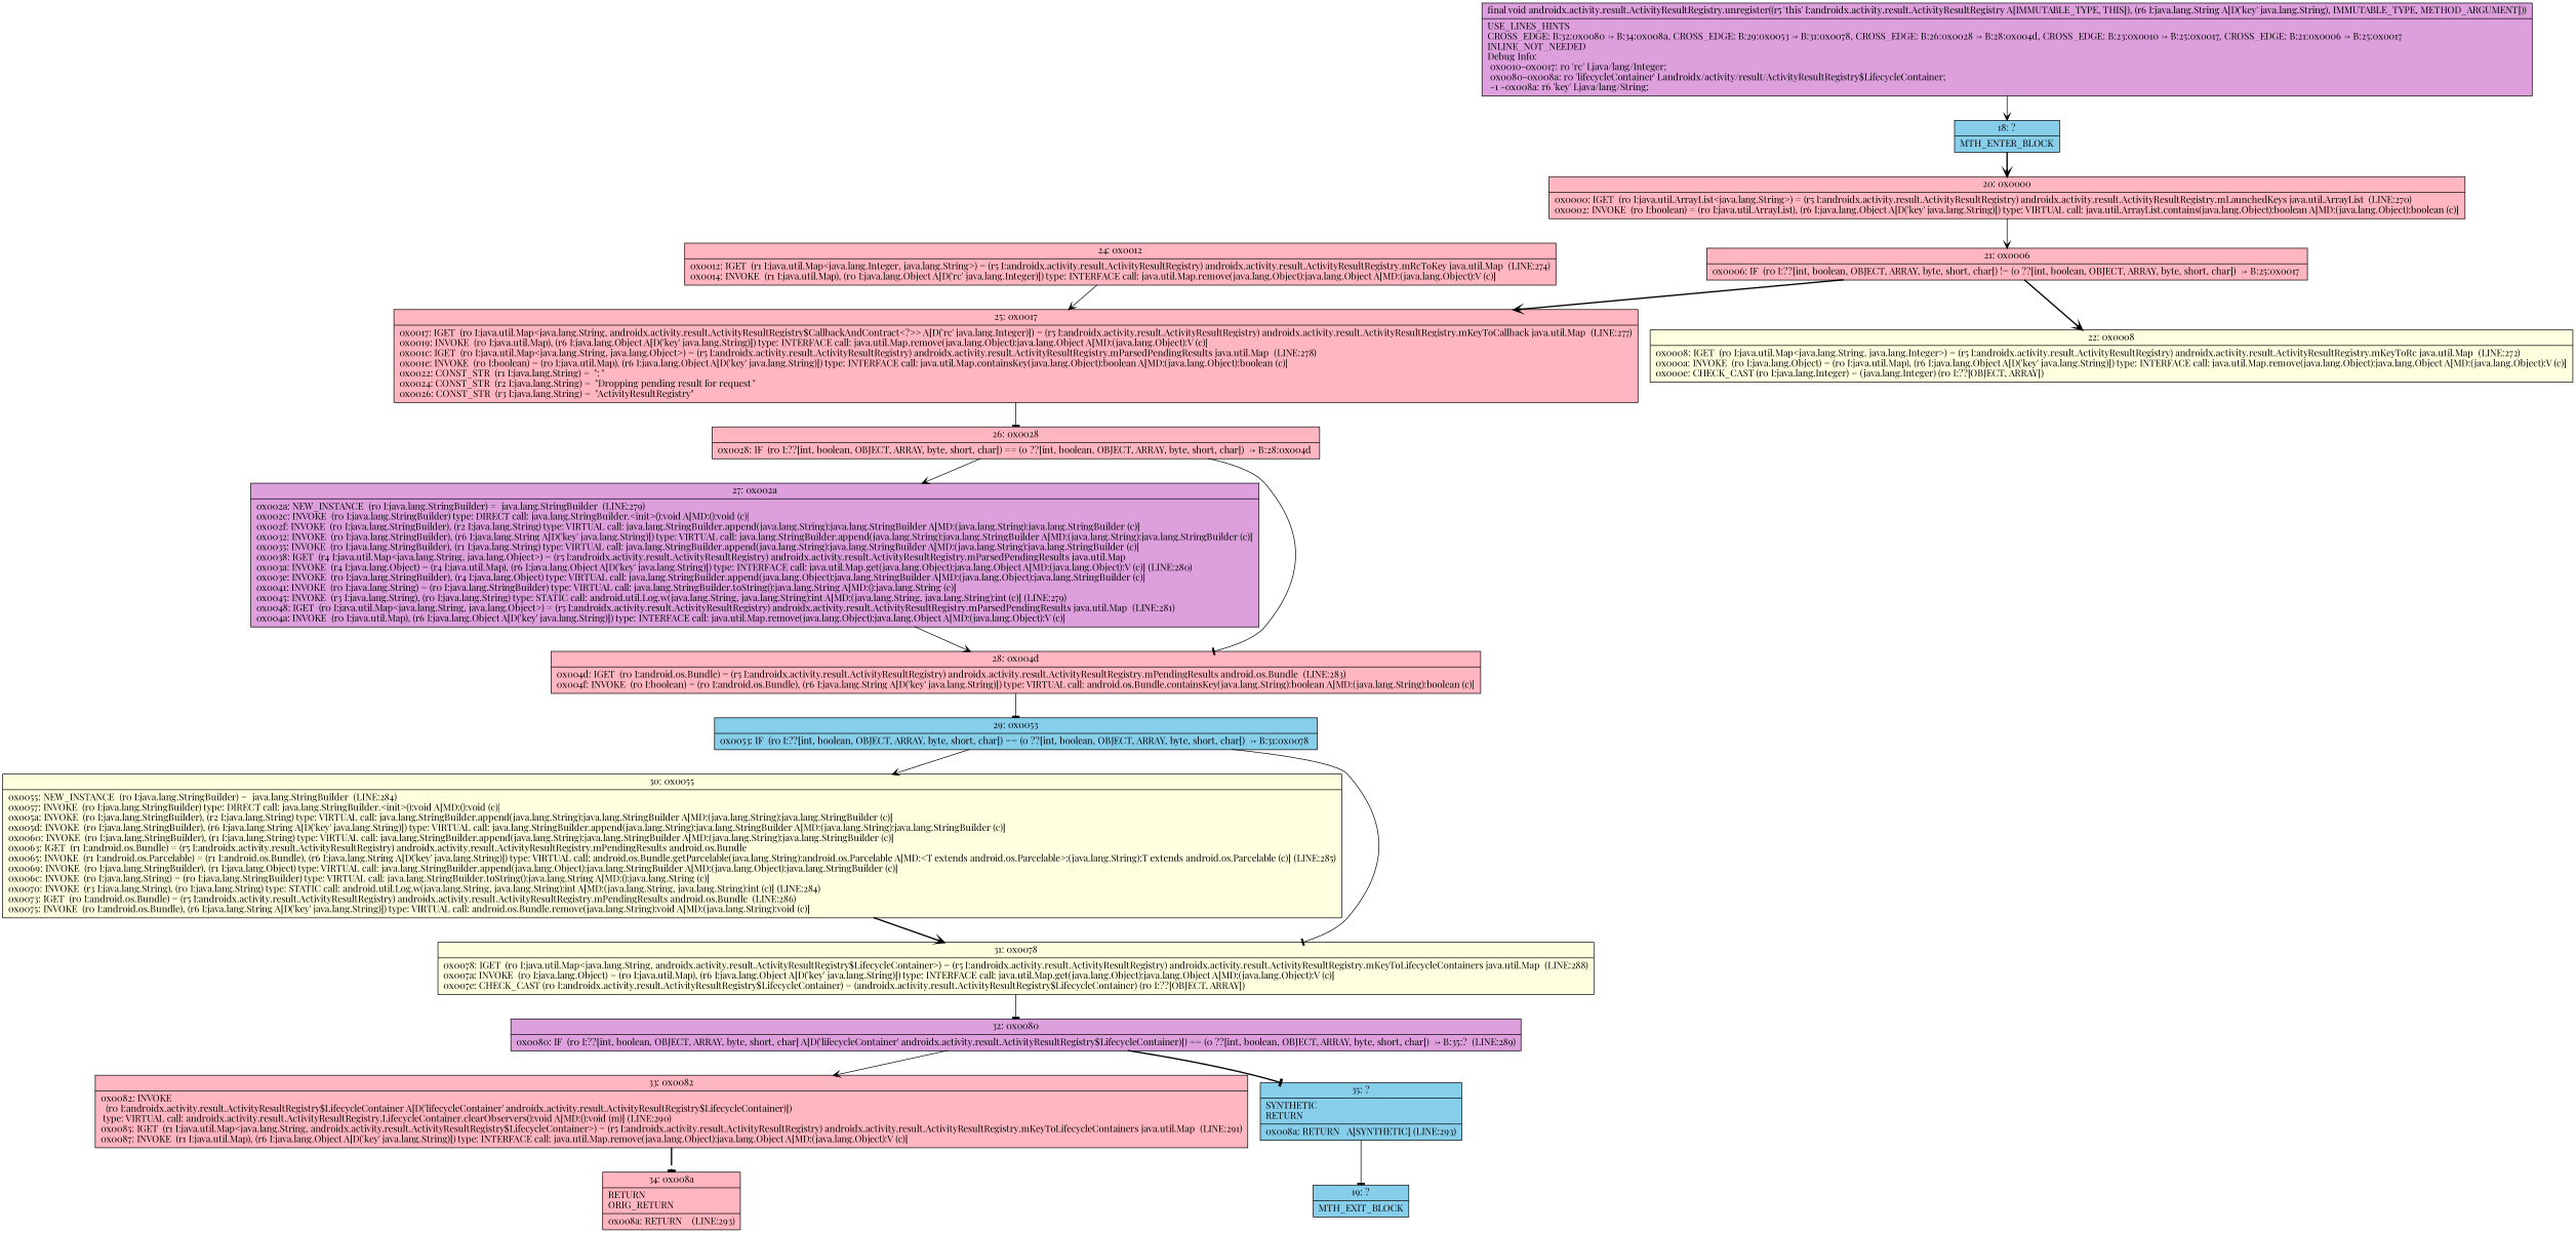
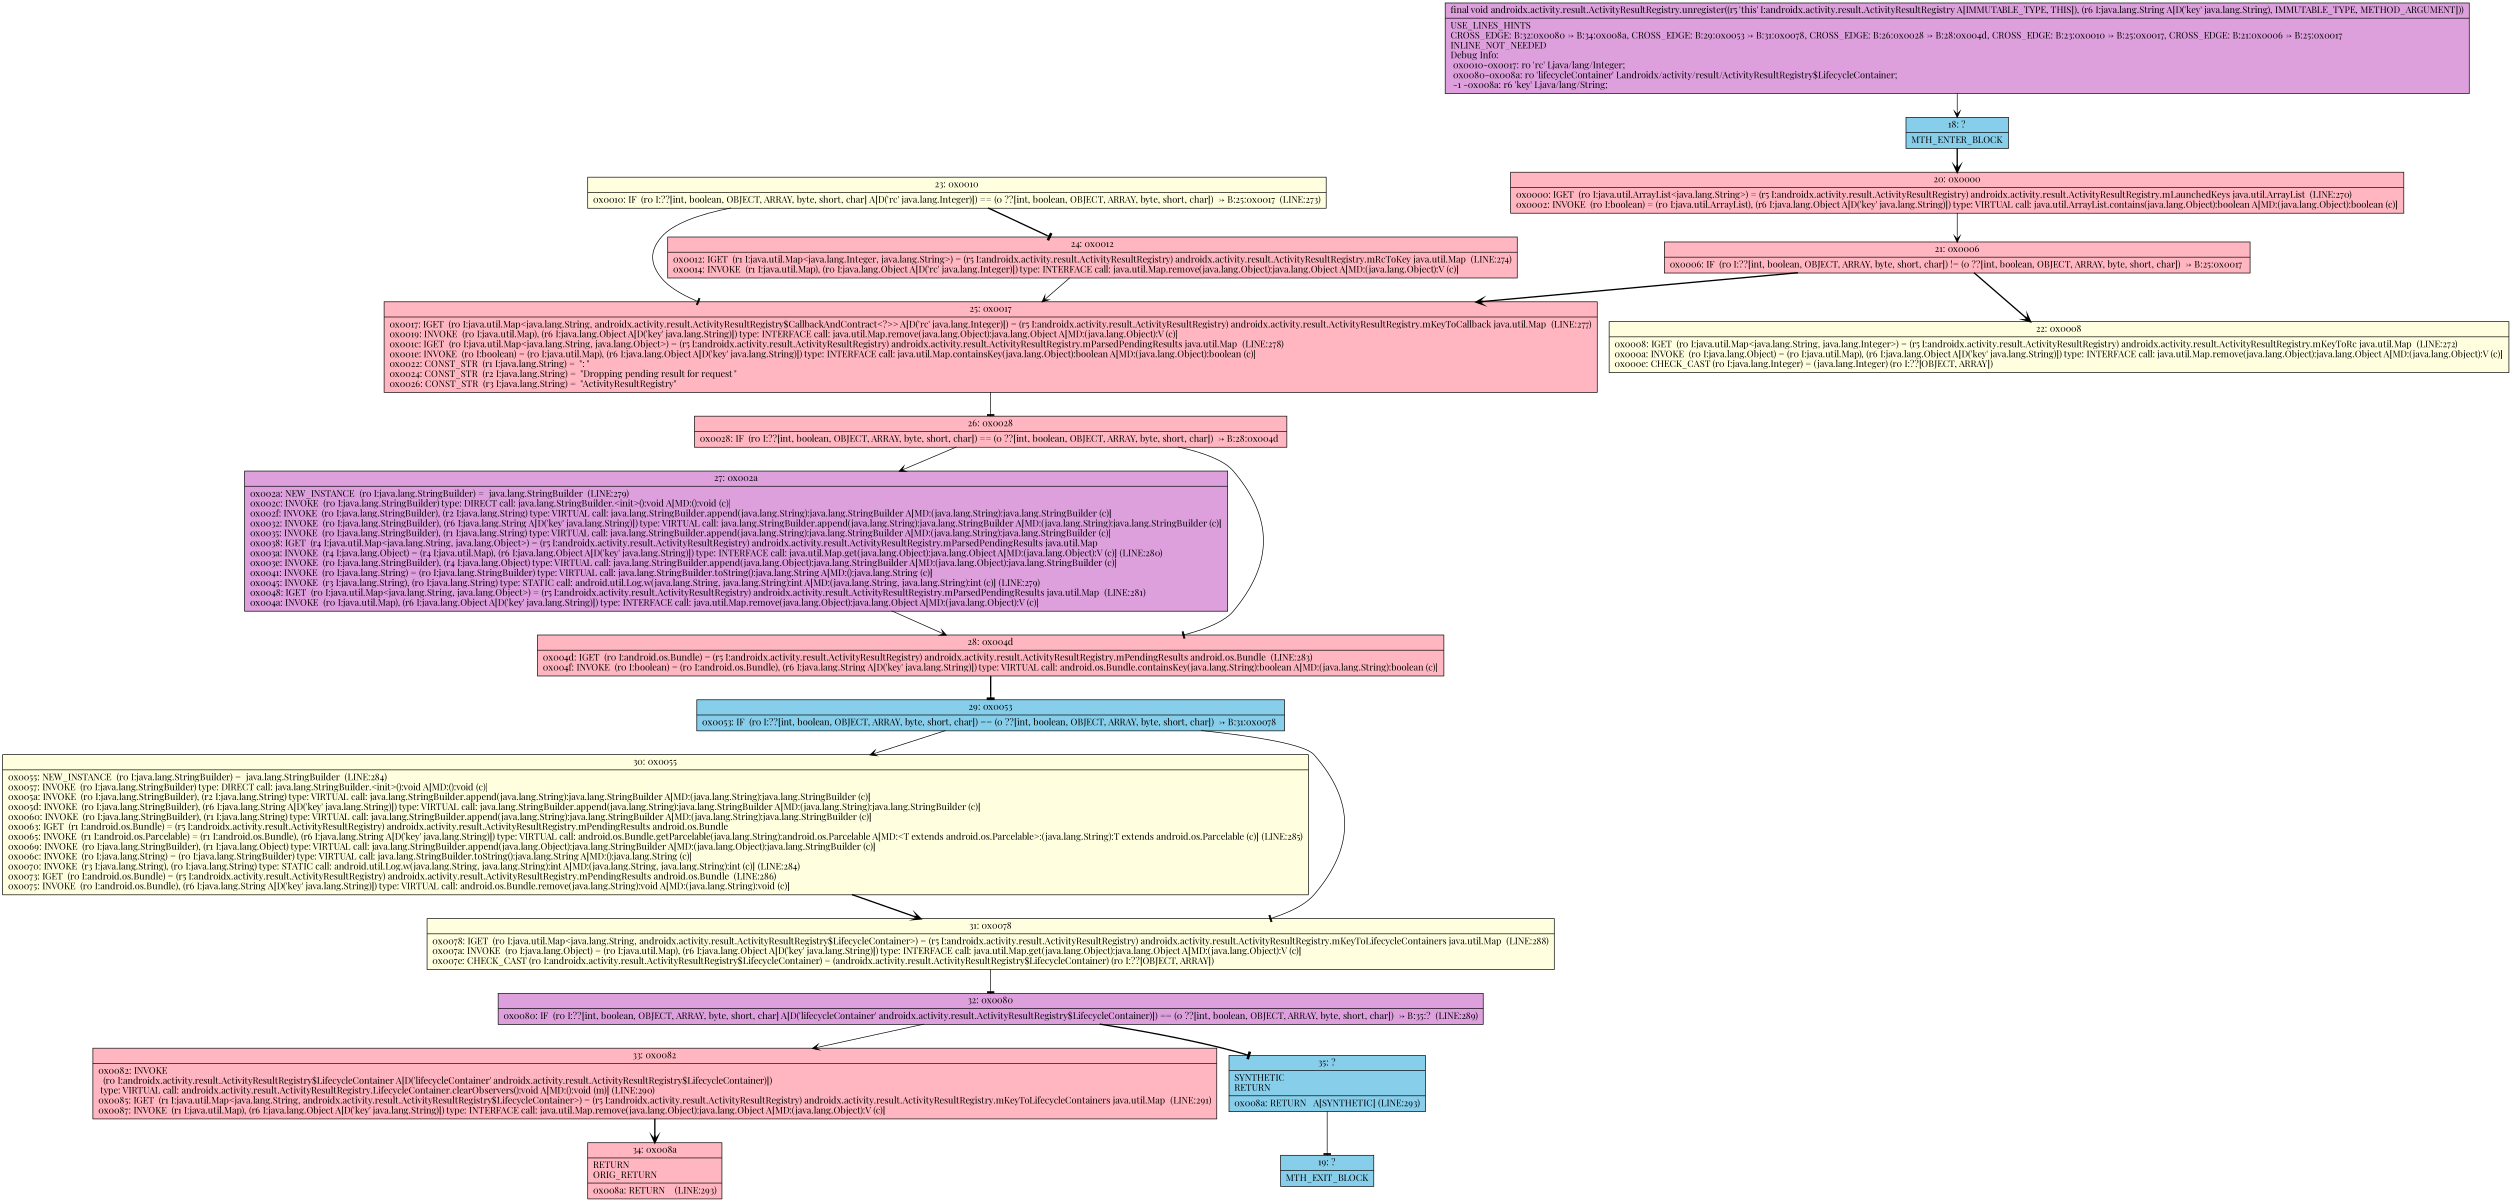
  digraph {
    fontname="Playfair Display"
    node [fillcolor=lightpink fontname="Playfair Display" shape=record style=filled]
    edge [arrowhead=vee fontname="Playfair Display" style=solid]
    n1 [fillcolor=skyblue label="{18\:\ ?|MTH_ENTER_BLOCK\l}"]
    n2 [label="{20\:\ 0x0000|0x0000: IGET  (r0 I:java.util.ArrayList\<java.lang.String\>) = (r5 I:androidx.activity.result.ActivityResultRegistry) androidx.activity.result.ActivityResultRegistry.mLaunchedKeys java.util.ArrayList  (LINE:270)\l0x0002: INVOKE  (r0 I:boolean) = (r0 I:java.util.ArrayList), (r6 I:java.lang.Object A[D('key' java.lang.String)]) type: VIRTUAL call: java.util.ArrayList.contains(java.lang.Object):boolean A[MD:(java.lang.Object):boolean (c)]\l}"]
    n3 [label="{21\:\ 0x0006|0x0006: IF  (r0 I:??[int, boolean, OBJECT, ARRAY, byte, short, char]) != (0 ??[int, boolean, OBJECT, ARRAY, byte, short, char])  \-\> B:25:0x0017 \l}"]
    n4 [fillcolor=lightyellow label="{22\:\ 0x0008|0x0008: IGET  (r0 I:java.util.Map\<java.lang.String, java.lang.Integer\>) = (r5 I:androidx.activity.result.ActivityResultRegistry) androidx.activity.result.ActivityResultRegistry.mKeyToRc java.util.Map  (LINE:272)\l0x000a: INVOKE  (r0 I:java.lang.Object) = (r0 I:java.util.Map), (r6 I:java.lang.Object A[D('key' java.lang.String)]) type: INTERFACE call: java.util.Map.remove(java.lang.Object):java.lang.Object A[MD:(java.lang.Object):V (c)]\l0x000e: CHECK_CAST (r0 I:java.lang.Integer) = (java.lang.Integer) (r0 I:??[OBJECT, ARRAY]) \l}"]
    n5 [label="{25\:\ 0x0017|0x0017: IGET  (r0 I:java.util.Map\<java.lang.String, androidx.activity.result.ActivityResultRegistry$CallbackAndContract\<?\>\> A[D('rc' java.lang.Integer)]) = (r5 I:androidx.activity.result.ActivityResultRegistry) androidx.activity.result.ActivityResultRegistry.mKeyToCallback java.util.Map  (LINE:277)\l0x0019: INVOKE  (r0 I:java.util.Map), (r6 I:java.lang.Object A[D('key' java.lang.String)]) type: INTERFACE call: java.util.Map.remove(java.lang.Object):java.lang.Object A[MD:(java.lang.Object):V (c)]\l0x001c: IGET  (r0 I:java.util.Map\<java.lang.String, java.lang.Object\>) = (r5 I:androidx.activity.result.ActivityResultRegistry) androidx.activity.result.ActivityResultRegistry.mParsedPendingResults java.util.Map  (LINE:278)\l0x001e: INVOKE  (r0 I:boolean) = (r0 I:java.util.Map), (r6 I:java.lang.Object A[D('key' java.lang.String)]) type: INTERFACE call: java.util.Map.containsKey(java.lang.Object):boolean A[MD:(java.lang.Object):boolean (c)]\l0x0022: CONST_STR  (r1 I:java.lang.String) =  \": \" \l0x0024: CONST_STR  (r2 I:java.lang.String) =  \"Dropping pending result for request \" \l0x0026: CONST_STR  (r3 I:java.lang.String) =  \"ActivityResultRegistry\" \l}"]
    n6 [label="{26\:\ 0x0028|0x0028: IF  (r0 I:??[int, boolean, OBJECT, ARRAY, byte, short, char]) == (0 ??[int, boolean, OBJECT, ARRAY, byte, short, char])  \-\> B:28:0x004d \l}"]
+   n7 [fillcolor=lightyellow label="{23\:\ 0x0010|0x0010: IF  (r0 I:??[int, boolean, OBJECT, ARRAY, byte, short, char] A[D('rc' java.lang.Integer)]) == (0 ??[int, boolean, OBJECT, ARRAY, byte, short, char])  \-\> B:25:0x0017  (LINE:273)\l}"]
    n8 [label="{24\:\ 0x0012|0x0012: IGET  (r1 I:java.util.Map\<java.lang.Integer, java.lang.String\>) = (r5 I:androidx.activity.result.ActivityResultRegistry) androidx.activity.result.ActivityResultRegistry.mRcToKey java.util.Map  (LINE:274)\l0x0014: INVOKE  (r1 I:java.util.Map), (r0 I:java.lang.Object A[D('rc' java.lang.Integer)]) type: INTERFACE call: java.util.Map.remove(java.lang.Object):java.lang.Object A[MD:(java.lang.Object):V (c)]\l}"]
    n9 [fillcolor=plum label="{27\:\ 0x002a|0x002a: NEW_INSTANCE  (r0 I:java.lang.StringBuilder) =  java.lang.StringBuilder  (LINE:279)\l0x002c: INVOKE  (r0 I:java.lang.StringBuilder) type: DIRECT call: java.lang.StringBuilder.\<init\>():void A[MD:():void (c)]\l0x002f: INVOKE  (r0 I:java.lang.StringBuilder), (r2 I:java.lang.String) type: VIRTUAL call: java.lang.StringBuilder.append(java.lang.String):java.lang.StringBuilder A[MD:(java.lang.String):java.lang.StringBuilder (c)]\l0x0032: INVOKE  (r0 I:java.lang.StringBuilder), (r6 I:java.lang.String A[D('key' java.lang.String)]) type: VIRTUAL call: java.lang.StringBuilder.append(java.lang.String):java.lang.StringBuilder A[MD:(java.lang.String):java.lang.StringBuilder (c)]\l0x0035: INVOKE  (r0 I:java.lang.StringBuilder), (r1 I:java.lang.String) type: VIRTUAL call: java.lang.StringBuilder.append(java.lang.String):java.lang.StringBuilder A[MD:(java.lang.String):java.lang.StringBuilder (c)]\l0x0038: IGET  (r4 I:java.util.Map\<java.lang.String, java.lang.Object\>) = (r5 I:androidx.activity.result.ActivityResultRegistry) androidx.activity.result.ActivityResultRegistry.mParsedPendingResults java.util.Map \l0x003a: INVOKE  (r4 I:java.lang.Object) = (r4 I:java.util.Map), (r6 I:java.lang.Object A[D('key' java.lang.String)]) type: INTERFACE call: java.util.Map.get(java.lang.Object):java.lang.Object A[MD:(java.lang.Object):V (c)] (LINE:280)\l0x003e: INVOKE  (r0 I:java.lang.StringBuilder), (r4 I:java.lang.Object) type: VIRTUAL call: java.lang.StringBuilder.append(java.lang.Object):java.lang.StringBuilder A[MD:(java.lang.Object):java.lang.StringBuilder (c)]\l0x0041: INVOKE  (r0 I:java.lang.String) = (r0 I:java.lang.StringBuilder) type: VIRTUAL call: java.lang.StringBuilder.toString():java.lang.String A[MD:():java.lang.String (c)]\l0x0045: INVOKE  (r3 I:java.lang.String), (r0 I:java.lang.String) type: STATIC call: android.util.Log.w(java.lang.String, java.lang.String):int A[MD:(java.lang.String, java.lang.String):int (c)] (LINE:279)\l0x0048: IGET  (r0 I:java.util.Map\<java.lang.String, java.lang.Object\>) = (r5 I:androidx.activity.result.ActivityResultRegistry) androidx.activity.result.ActivityResultRegistry.mParsedPendingResults java.util.Map  (LINE:281)\l0x004a: INVOKE  (r0 I:java.util.Map), (r6 I:java.lang.Object A[D('key' java.lang.String)]) type: INTERFACE call: java.util.Map.remove(java.lang.Object):java.lang.Object A[MD:(java.lang.Object):V (c)]\l}"]
    n10 [label="{28\:\ 0x004d|0x004d: IGET  (r0 I:android.os.Bundle) = (r5 I:androidx.activity.result.ActivityResultRegistry) androidx.activity.result.ActivityResultRegistry.mPendingResults android.os.Bundle  (LINE:283)\l0x004f: INVOKE  (r0 I:boolean) = (r0 I:android.os.Bundle), (r6 I:java.lang.String A[D('key' java.lang.String)]) type: VIRTUAL call: android.os.Bundle.containsKey(java.lang.String):boolean A[MD:(java.lang.String):boolean (c)]\l}"]
    n11 [fillcolor=skyblue label="{29\:\ 0x0053|0x0053: IF  (r0 I:??[int, boolean, OBJECT, ARRAY, byte, short, char]) == (0 ??[int, boolean, OBJECT, ARRAY, byte, short, char])  \-\> B:31:0x0078 \l}"]
    n12 [fillcolor=lightyellow label="{30\:\ 0x0055|0x0055: NEW_INSTANCE  (r0 I:java.lang.StringBuilder) =  java.lang.StringBuilder  (LINE:284)\l0x0057: INVOKE  (r0 I:java.lang.StringBuilder) type: DIRECT call: java.lang.StringBuilder.\<init\>():void A[MD:():void (c)]\l0x005a: INVOKE  (r0 I:java.lang.StringBuilder), (r2 I:java.lang.String) type: VIRTUAL call: java.lang.StringBuilder.append(java.lang.String):java.lang.StringBuilder A[MD:(java.lang.String):java.lang.StringBuilder (c)]\l0x005d: INVOKE  (r0 I:java.lang.StringBuilder), (r6 I:java.lang.String A[D('key' java.lang.String)]) type: VIRTUAL call: java.lang.StringBuilder.append(java.lang.String):java.lang.StringBuilder A[MD:(java.lang.String):java.lang.StringBuilder (c)]\l0x0060: INVOKE  (r0 I:java.lang.StringBuilder), (r1 I:java.lang.String) type: VIRTUAL call: java.lang.StringBuilder.append(java.lang.String):java.lang.StringBuilder A[MD:(java.lang.String):java.lang.StringBuilder (c)]\l0x0063: IGET  (r1 I:android.os.Bundle) = (r5 I:androidx.activity.result.ActivityResultRegistry) androidx.activity.result.ActivityResultRegistry.mPendingResults android.os.Bundle \l0x0065: INVOKE  (r1 I:android.os.Parcelable) = (r1 I:android.os.Bundle), (r6 I:java.lang.String A[D('key' java.lang.String)]) type: VIRTUAL call: android.os.Bundle.getParcelable(java.lang.String):android.os.Parcelable A[MD:\<T extends android.os.Parcelable\>:(java.lang.String):T extends android.os.Parcelable (c)] (LINE:285)\l0x0069: INVOKE  (r0 I:java.lang.StringBuilder), (r1 I:java.lang.Object) type: VIRTUAL call: java.lang.StringBuilder.append(java.lang.Object):java.lang.StringBuilder A[MD:(java.lang.Object):java.lang.StringBuilder (c)]\l0x006c: INVOKE  (r0 I:java.lang.String) = (r0 I:java.lang.StringBuilder) type: VIRTUAL call: java.lang.StringBuilder.toString():java.lang.String A[MD:():java.lang.String (c)]\l0x0070: INVOKE  (r3 I:java.lang.String), (r0 I:java.lang.String) type: STATIC call: android.util.Log.w(java.lang.String, java.lang.String):int A[MD:(java.lang.String, java.lang.String):int (c)] (LINE:284)\l0x0073: IGET  (r0 I:android.os.Bundle) = (r5 I:androidx.activity.result.ActivityResultRegistry) androidx.activity.result.ActivityResultRegistry.mPendingResults android.os.Bundle  (LINE:286)\l0x0075: INVOKE  (r0 I:android.os.Bundle), (r6 I:java.lang.String A[D('key' java.lang.String)]) type: VIRTUAL call: android.os.Bundle.remove(java.lang.String):void A[MD:(java.lang.String):void (c)]\l}"]
    n13 [fillcolor=lightyellow label="{31\:\ 0x0078|0x0078: IGET  (r0 I:java.util.Map\<java.lang.String, androidx.activity.result.ActivityResultRegistry$LifecycleContainer\>) = (r5 I:androidx.activity.result.ActivityResultRegistry) androidx.activity.result.ActivityResultRegistry.mKeyToLifecycleContainers java.util.Map  (LINE:288)\l0x007a: INVOKE  (r0 I:java.lang.Object) = (r0 I:java.util.Map), (r6 I:java.lang.Object A[D('key' java.lang.String)]) type: INTERFACE call: java.util.Map.get(java.lang.Object):java.lang.Object A[MD:(java.lang.Object):V (c)]\l0x007e: CHECK_CAST (r0 I:androidx.activity.result.ActivityResultRegistry$LifecycleContainer) = (androidx.activity.result.ActivityResultRegistry$LifecycleContainer) (r0 I:??[OBJECT, ARRAY]) \l}"]
    n14 [fillcolor=plum label="{32\:\ 0x0080|0x0080: IF  (r0 I:??[int, boolean, OBJECT, ARRAY, byte, short, char] A[D('lifecycleContainer' androidx.activity.result.ActivityResultRegistry$LifecycleContainer)]) == (0 ??[int, boolean, OBJECT, ARRAY, byte, short, char])  \-\> B:35:?  (LINE:289)\l}"]
    n15 [label="{33\:\ 0x0082|0x0082: INVOKE  \l  (r0 I:androidx.activity.result.ActivityResultRegistry$LifecycleContainer A[D('lifecycleContainer' androidx.activity.result.ActivityResultRegistry$LifecycleContainer)])\l type: VIRTUAL call: androidx.activity.result.ActivityResultRegistry.LifecycleContainer.clearObservers():void A[MD:():void (m)] (LINE:290)\l0x0085: IGET  (r1 I:java.util.Map\<java.lang.String, androidx.activity.result.ActivityResultRegistry$LifecycleContainer\>) = (r5 I:androidx.activity.result.ActivityResultRegistry) androidx.activity.result.ActivityResultRegistry.mKeyToLifecycleContainers java.util.Map  (LINE:291)\l0x0087: INVOKE  (r1 I:java.util.Map), (r6 I:java.lang.Object A[D('key' java.lang.String)]) type: INTERFACE call: java.util.Map.remove(java.lang.Object):java.lang.Object A[MD:(java.lang.Object):V (c)]\l}"]
    n16 [fillcolor=skyblue label="{35\:\ ?|SYNTHETIC\lRETURN\l|0x008a: RETURN   A[SYNTHETIC] (LINE:293)\l}"]
    n17 [label="{34\:\ 0x008a|RETURN\lORIG_RETURN\l|0x008a: RETURN    (LINE:293)\l}"]
    n18 [fillcolor=skyblue label="{19\:\ ?|MTH_EXIT_BLOCK\l}"]
    n19 [fillcolor=plum label="{final void androidx.activity.result.ActivityResultRegistry.unregister((r5 'this' I:androidx.activity.result.ActivityResultRegistry A[IMMUTABLE_TYPE, THIS]), (r6 I:java.lang.String A[D('key' java.lang.String), IMMUTABLE_TYPE, METHOD_ARGUMENT]))  | USE_LINES_HINTS\lCROSS_EDGE: B:32:0x0080 \-\> B:34:0x008a, CROSS_EDGE: B:29:0x0053 \-\> B:31:0x0078, CROSS_EDGE: B:26:0x0028 \-\> B:28:0x004d, CROSS_EDGE: B:23:0x0010 \-\> B:25:0x0017, CROSS_EDGE: B:21:0x0006 \-\> B:25:0x0017\lINLINE_NOT_NEEDED\lDebug Info:\l  0x0010\-0x0017: r0 'rc' Ljava\/lang\/Integer;\l  0x0080\-0x008a: r0 'lifecycleContainer' Landroidx\/activity\/result\/ActivityResultRegistry$LifecycleContainer;\l  \-1 \-0x008a: r6 'key' Ljava\/lang\/String;\l}"]
    n1 -> n2 [style=bold]
    n2 -> n3
    n3 -> n4 [style=bold]
    n3 -> n5 [style=bold]
    n5 -> n6 [arrowhead=tee]
    n6 -> n9
    n6 -> n10 [arrowhead=tee]
+   n7 -> n5 [arrowhead=tee]
+   n7 -> n8 [arrowhead=tee style=bold]
    n8 -> n5
    n9 -> n10
-   n10 -> n11 [arrowhead=tee]
+   n10 -> n11 [arrowhead=tee style=bold]
    n11 -> n12
    n11 -> n13 [arrowhead=tee]
    n12 -> n13 [style=bold]
    n13 -> n14 [arrowhead=tee]
    n14 -> n15
    n14 -> n16 [arrowhead=tee style=bold]
-   n15 -> n17 [arrowhead=tee style=bold]
+   n15 -> n17 [style=bold]
    n16 -> n18 [arrowhead=tee]
    n19 -> n1
  }
